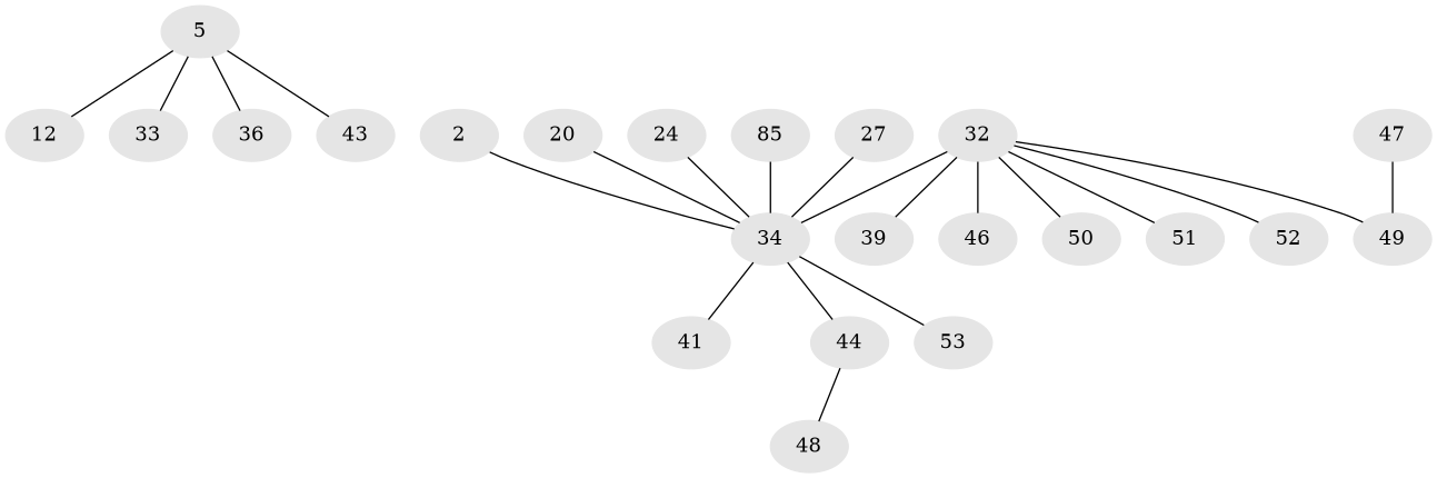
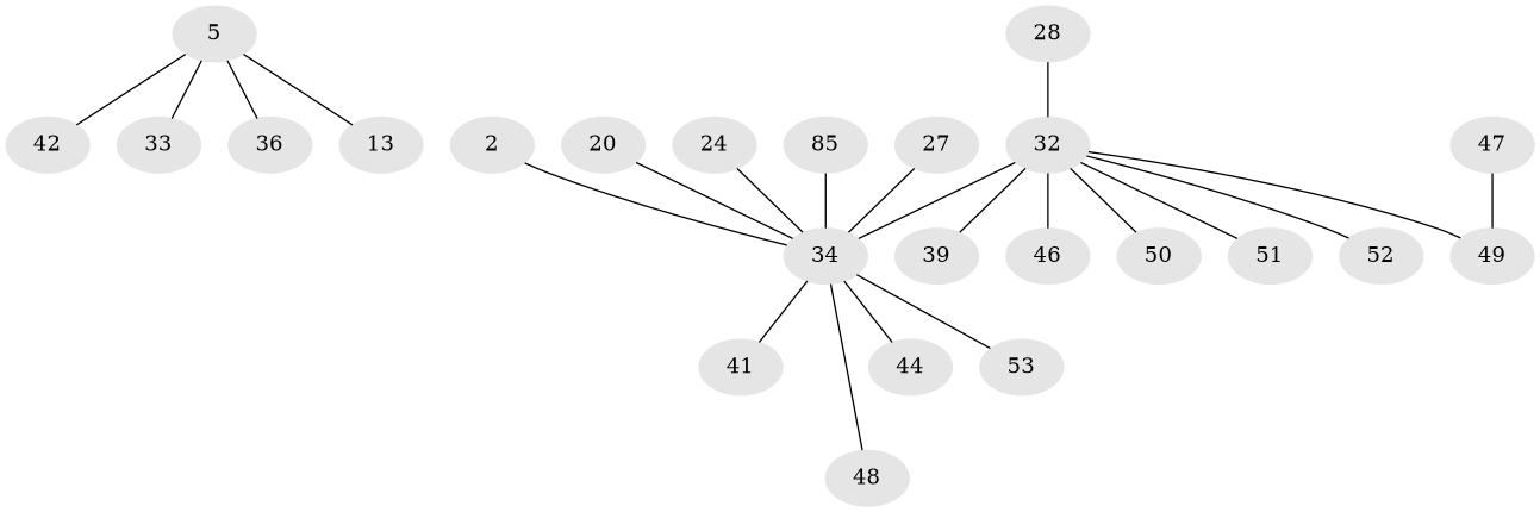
  graph {
    node [color=gray90 style=filled]
    5
-   12
+   12 [label=42]
    33
    36
-   43 [super="+16"]
+   43 [super="+16" label=13]
    34 [super="+3+6+15"]
    41
    44 [super="+17"]
    48 [super="+38"]
    53
    n11 [label=2]
    20
    24
    n14 [label=85 super="+22"]
    27
    32 [super="+4+10+30+26+23"]
    39
    46
    49 [super="+35+42"]
    50 [super="+45"]
    51 [super="+14+40"]
    52
+   28
    47
    5 -- 12
    5 -- 33
    5 -- 36
    5 -- 43
    34 -- 41
    34 -- 44
-   44 -- 48 [weight=2]
+   34 -- 48 [weight=2]
    34 -- 53
    n11 -- 34
    20 -- 34
    24 -- 34
    n14 -- 34
    27 -- 34
    32 -- 34 [weight=7]
    32 -- 39
    32 -- 46
    32 -- 49 [weight=2]
    32 -- 50
    32 -- 51 [weight=2]
    32 -- 52
+   28 -- 32
    47 -- 49
  }
